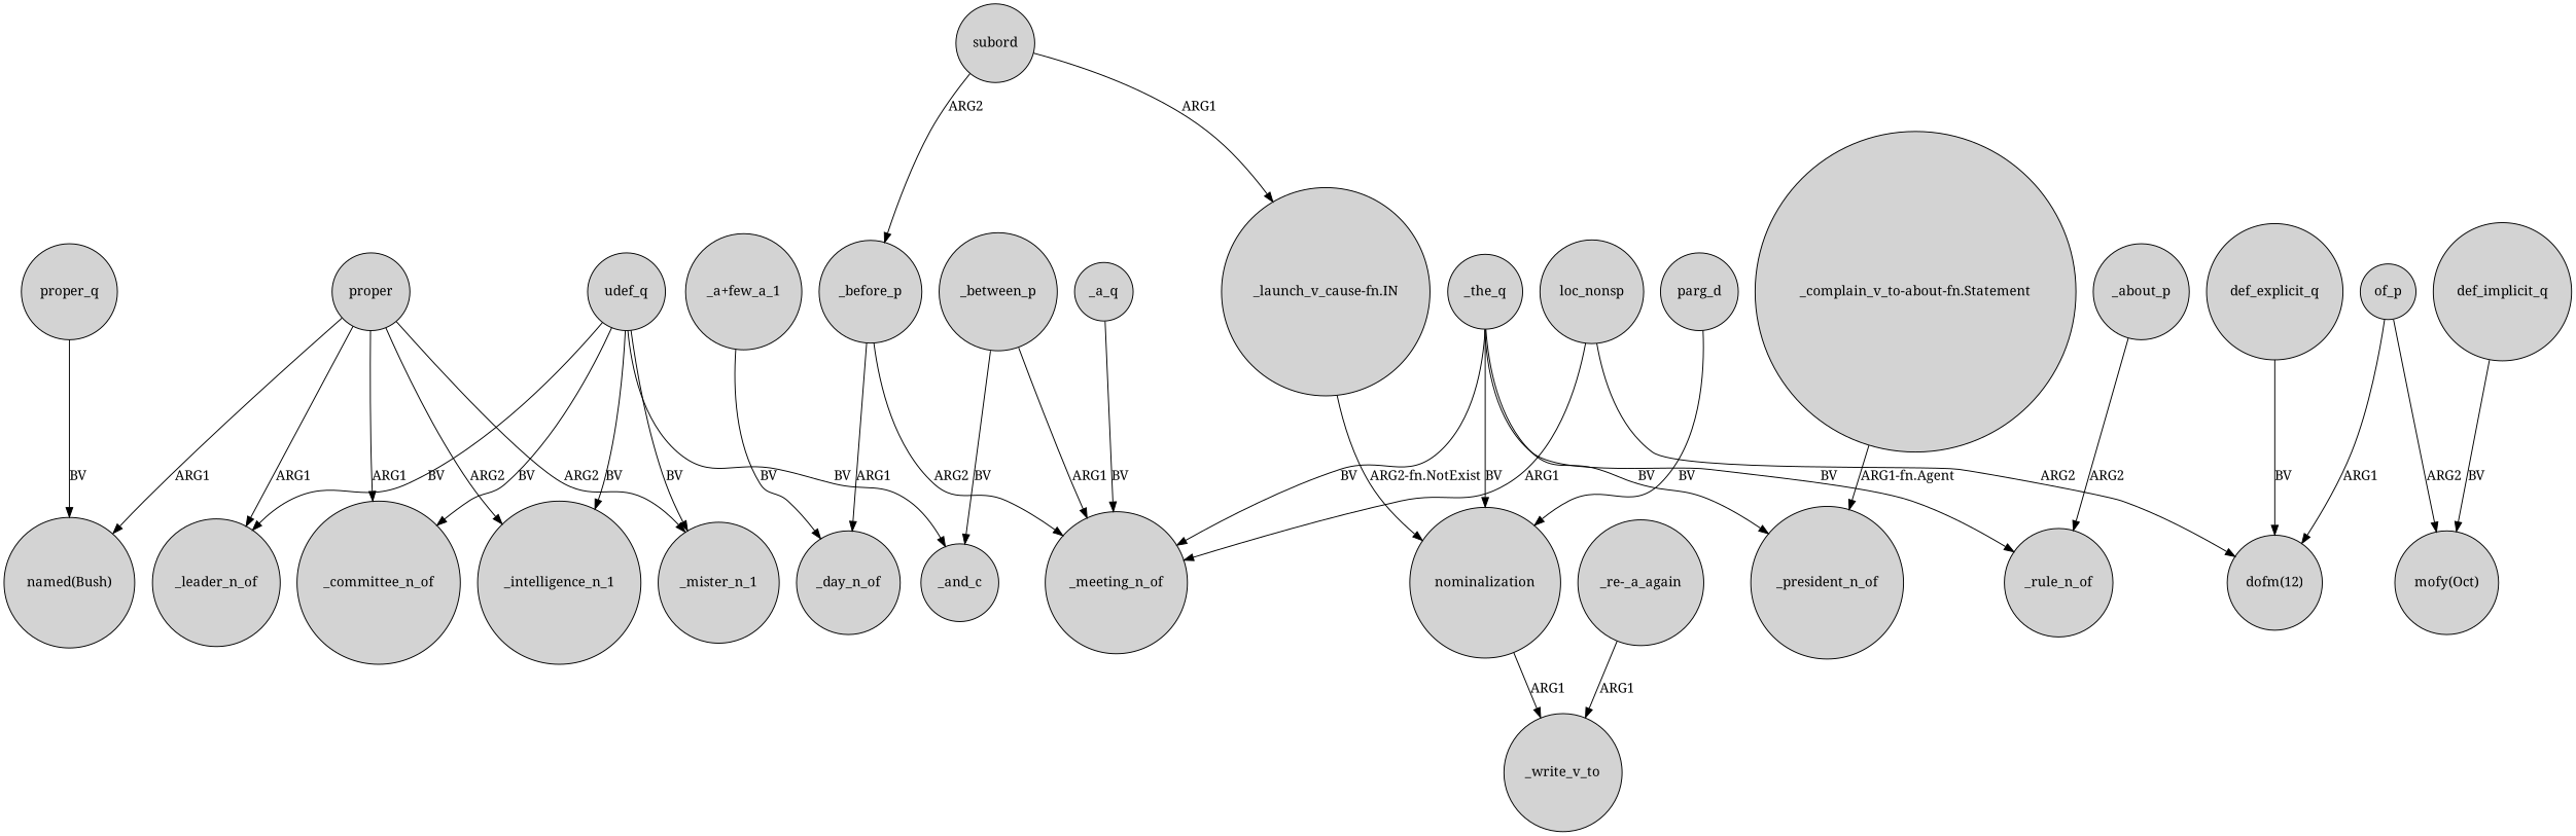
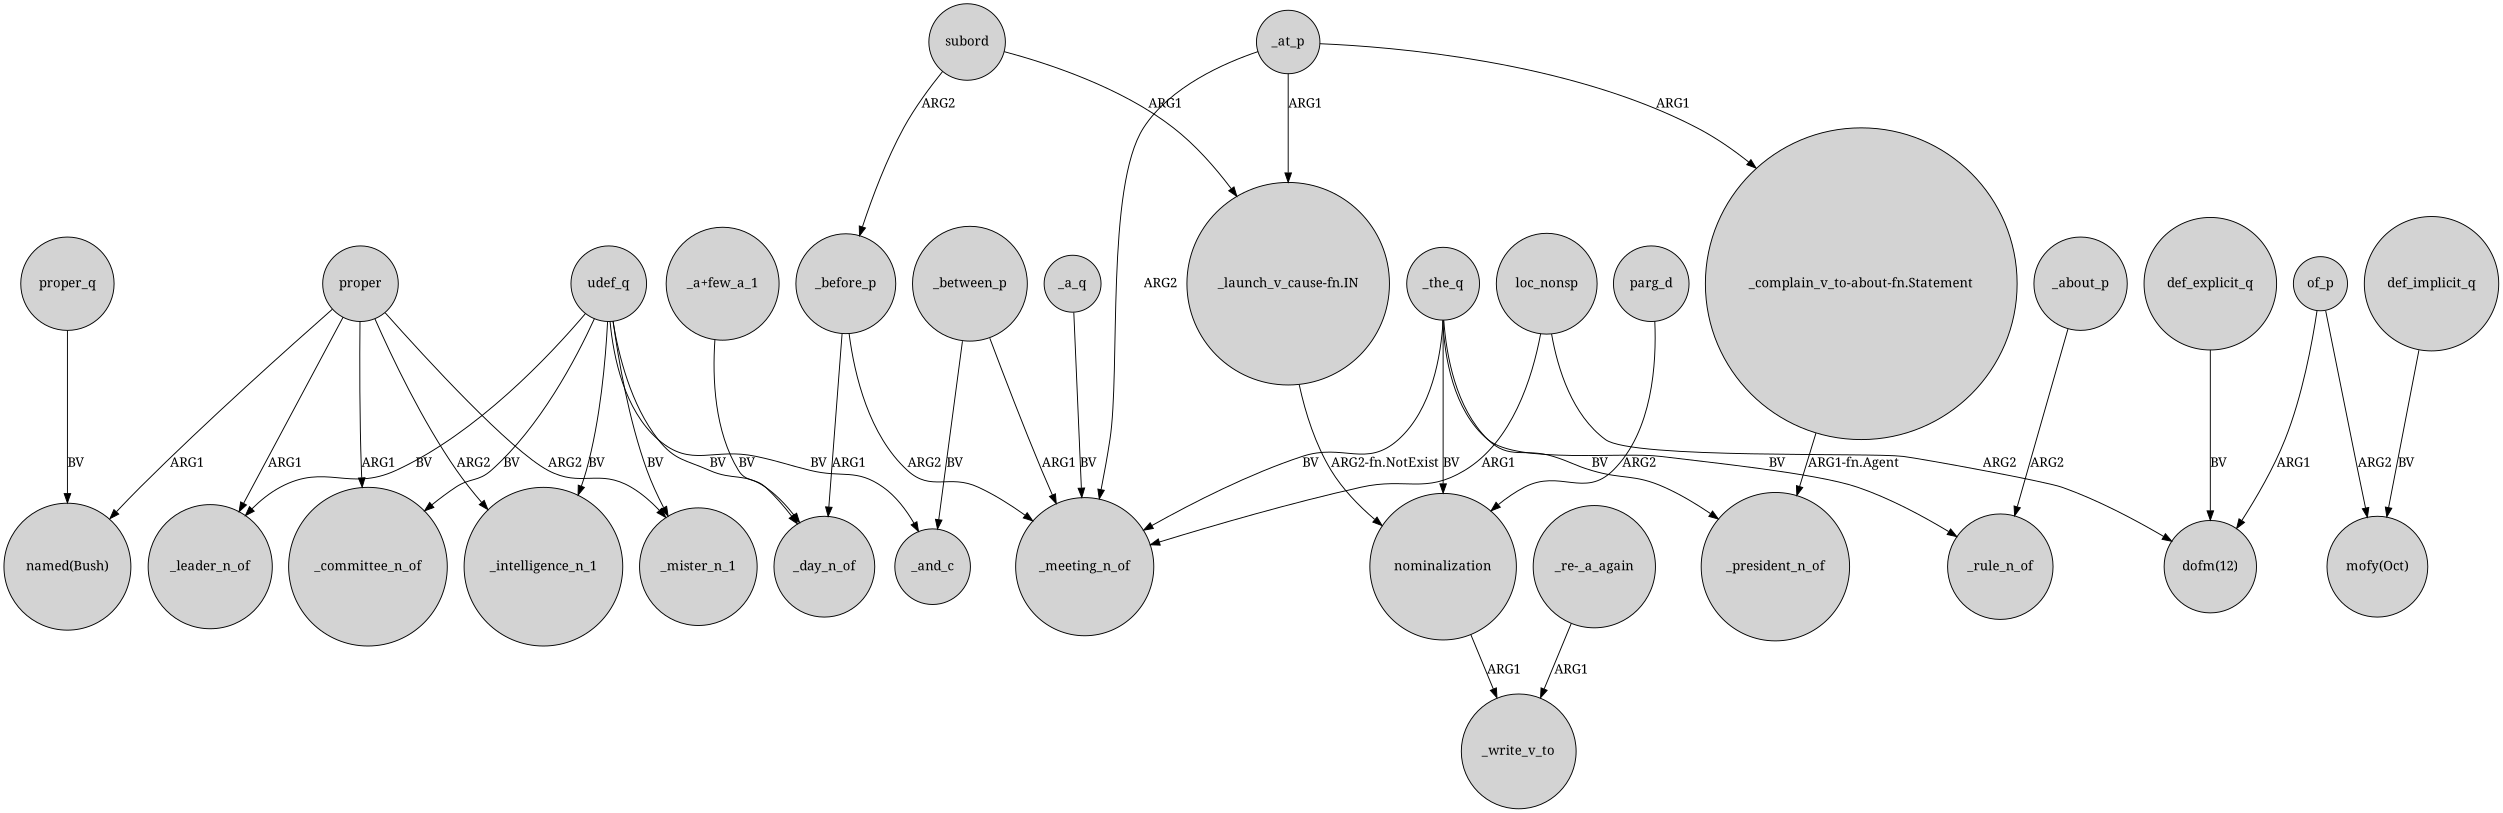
  digraph {
    fontname="Noto Serif"
    node [fontname="Noto Serif" shape=circle style=filled]
    edge [fontname="Noto Serif"]
    n1 [label=proper]
    _intelligence_n_1
    _mister_n_1
    _committee_n_of
    _leader_n_of
    "named(Bush)"
    def_implicit_q
    "mofy(Oct)"
    _about_p
    _rule_n_of
    "_complain_v_to-about-fn.Statement"
    _president_n_of
    _the_q
    _meeting_n_of
    nominalization
    _write_v_to
    udef_q
    _day_n_of
    _and_c
    of_p
    "dofm(12)"
+   _at_p
    "_launch_v_cause-fn.IN"
    _before_p
    _a_q
    loc_nonsp
    parg_d
    "_a+few_a_1"
    _between_p
    proper_q
    def_explicit_q
    subord
    "_re-_a_again"
    n1 -> _intelligence_n_1 [label=ARG2]
    n1 -> _mister_n_1 [label=ARG2]
    n1 -> _committee_n_of [label=ARG1]
    n1 -> _leader_n_of [label=ARG1]
    n1 -> "named(Bush)" [label=ARG1]
    def_implicit_q -> "mofy(Oct)" [label=BV]
    _about_p -> _rule_n_of [label=ARG2]
    "_complain_v_to-about-fn.Statement" -> _president_n_of [label="ARG1-fn.Agent"]
    _the_q -> _rule_n_of [label=BV]
    _the_q -> _president_n_of [label=BV]
    _the_q -> _meeting_n_of [label=BV]
    _the_q -> nominalization [label=BV]
    nominalization -> _write_v_to [label=ARG1]
    udef_q -> _intelligence_n_1 [label=BV]
    udef_q -> _mister_n_1 [label=BV]
    udef_q -> _committee_n_of [label=BV]
    udef_q -> _leader_n_of [label=BV]
+   udef_q -> _day_n_of [label=BV]
    udef_q -> _and_c [label=BV]
    of_p -> "mofy(Oct)" [label=ARG2]
    of_p -> "dofm(12)" [label=ARG1]
+   _at_p -> "_complain_v_to-about-fn.Statement" [label=ARG1]
+   _at_p -> _meeting_n_of [label=ARG2]
+   _at_p -> "_launch_v_cause-fn.IN" [label=ARG1]
    "_launch_v_cause-fn.IN" -> nominalization [label="ARG2-fn.NotExist"]
    _before_p -> _meeting_n_of [label=ARG2]
    _before_p -> _day_n_of [label=ARG1]
    _a_q -> _meeting_n_of [label=BV]
    loc_nonsp -> _meeting_n_of [label=ARG1]
    loc_nonsp -> "dofm(12)" [label=ARG2]
-   parg_d -> nominalization [label=BV]
+   parg_d -> nominalization [label=ARG2]
    "_a+few_a_1" -> _day_n_of [label=BV]
    _between_p -> _meeting_n_of [label=ARG1]
    _between_p -> _and_c [label=BV]
    proper_q -> "named(Bush)" [label=BV]
    def_explicit_q -> "dofm(12)" [label=BV]
    subord -> "_launch_v_cause-fn.IN" [label=ARG1]
    subord -> _before_p [label=ARG2]
    "_re-_a_again" -> _write_v_to [label=ARG1]
  }
